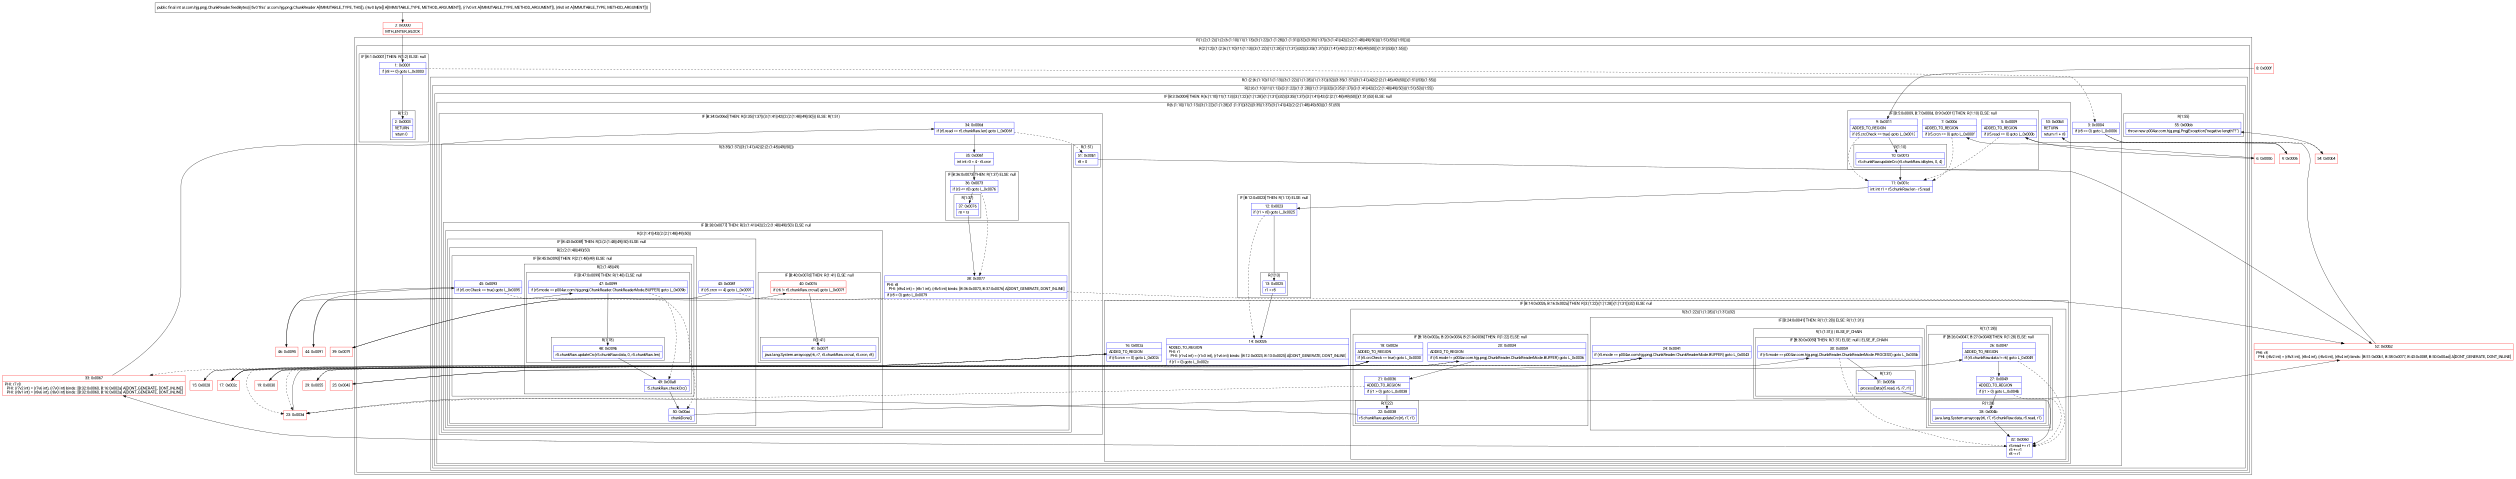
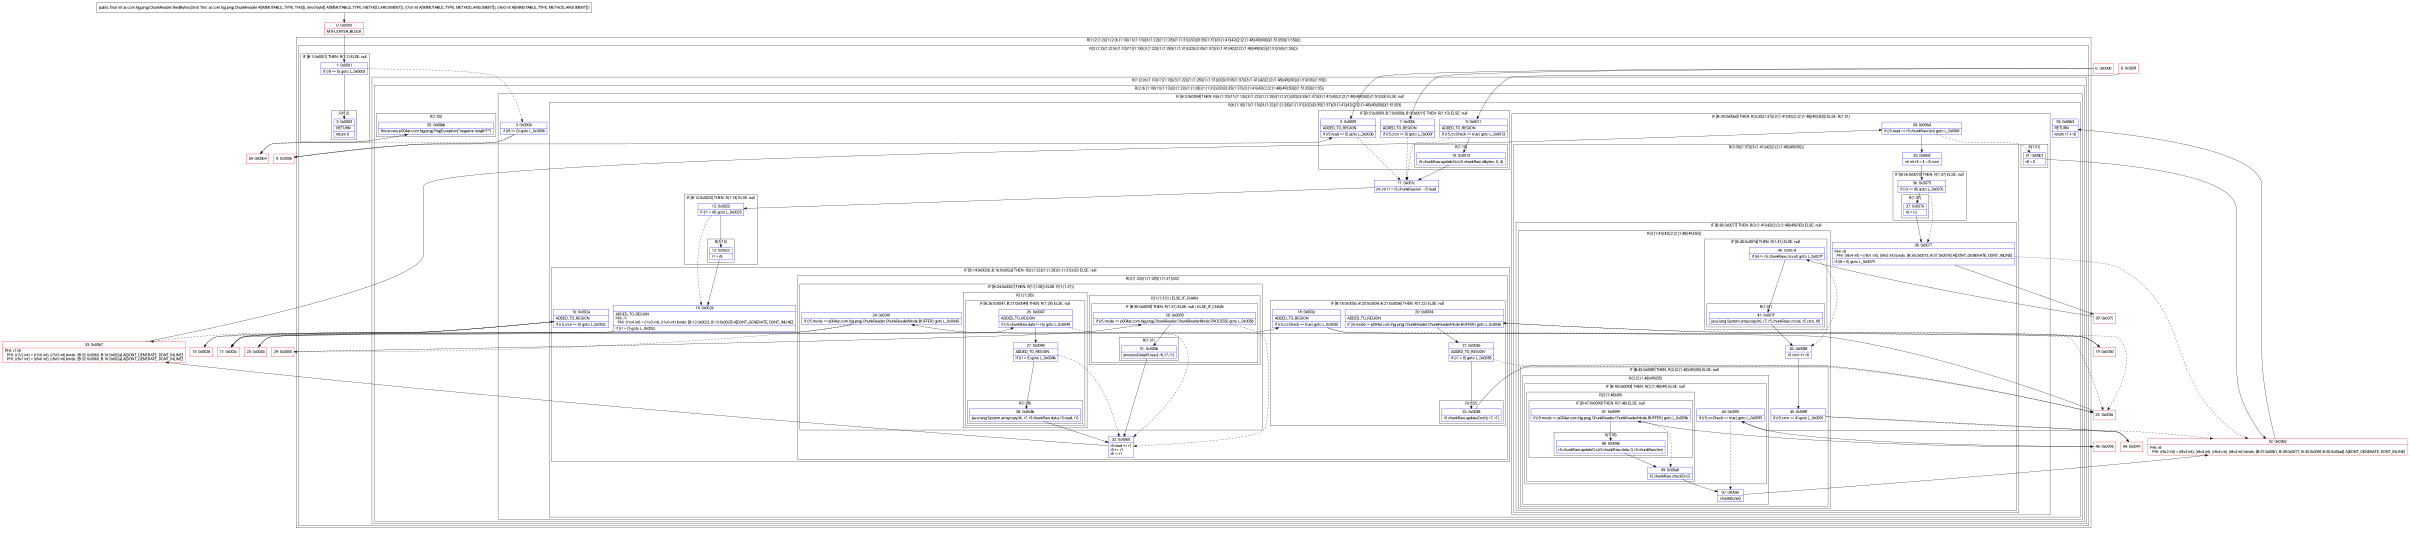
  digraph {
    fontname=Roboto
    node [color=blue fontname=Roboto shape=record]
    edge [fontname=Roboto]
    n1 [label="{2\:\ 0x0003|RETURN\l|return 0\l}"]
    n2 [label="{1\:\ 0x0001|if (r8 == 0) goto L_0x0003\l}"]
    n3 [label="{10\:\ 0x0013|r5.chunkRaw.updateCrc(r5.chunkRaw.idbytes, 0, 4)\l}"]
    n4 [label="{5\:\ 0x0009|ADDED_TO_REGION\l|if (r5.read == 0) goto L_0x000b\l}"]
    n5 [label="{7\:\ 0x000d|ADDED_TO_REGION\l|if (r5.crcn == 0) goto L_0x000f\l}"]
    n6 [label="{9\:\ 0x0011|ADDED_TO_REGION\l|if (r5.crcCheck == true) goto L_0x0013\l}"]
    n7 [label="{13\:\ 0x0025|r1 = r8\l}"]
    n8 [label="{12\:\ 0x0023|if (r1 \> r8) goto L_0x0025\l}"]
    n9 [label="{22\:\ 0x0038|r5.chunkRaw.updateCrc(r6, r7, r1)\l}"]
    n10 [label="{18\:\ 0x002e|ADDED_TO_REGION\l|if (r5.crcCheck == true) goto L_0x0030\l}"]
    n11 [label="{20\:\ 0x0034|ADDED_TO_REGION\l|if (r5.mode != p004ar.com.hjg.pngj.ChunkReader.ChunkReaderMode.BUFFER) goto L_0x0036\l}"]
    n12 [label="{21\:\ 0x0036|ADDED_TO_REGION\l|if (r1 \> 0) goto L_0x0038\l}"]
    n13 [label="{28\:\ 0x004b|java.lang.System.arraycopy(r6, r7, r5.chunkRaw.data, r5.read, r1)\l}"]
    n14 [label="{26\:\ 0x0047|ADDED_TO_REGION\l|if (r5.chunkRaw.data != r6) goto L_0x0049\l}"]
    n15 [label="{27\:\ 0x0049|ADDED_TO_REGION\l|if (r1 \> 0) goto L_0x004b\l}"]
    n16 [label="{31\:\ 0x005b|processData(r5.read, r6, r7, r1)\l}"]
    n17 [label="{30\:\ 0x0059|if (r5.mode == p004ar.com.hjg.pngj.ChunkReader.ChunkReaderMode.PROCESS) goto L_0x005b\l}"]
    n18 [label="{24\:\ 0x0041|if (r5.mode == p004ar.com.hjg.pngj.ChunkReader.ChunkReaderMode.BUFFER) goto L_0x0043\l}"]
    n19 [label="{32\:\ 0x0060|r5.read += r1\lr5 += r1\lr8 \-= r1\l}"]
    n20 [label="{14\:\ 0x0026|ADDED_TO_REGION\lPHI: r1 \l  PHI: (r1v4 int) = (r1v3 int), (r1v6 int) binds: [B:12:0x0023, B:13:0x0025] A[DONT_GENERATE, DONT_INLINE]\l|if (r1 \> 0) goto L_0x002c\l}"]
    n21 [label="{16\:\ 0x002a|ADDED_TO_REGION\l|if (r5.crcn == 0) goto L_0x002c\l}"]
    n22 [label="{37\:\ 0x0076|r8 = r3\l}"]
    n23 [label="{36\:\ 0x0073|if (r3 \<= r8) goto L_0x0076\l}"]
    n24 [label="{41\:\ 0x007f|java.lang.System.arraycopy(r6, r7, r5.chunkRaw.crcval, r5.crcn, r8)\l}"]
-   n25 [color=red label="{40\:\ 0x007d|if (r6 != r5.chunkRaw.crcval) goto L_0x007f\l}"]
+   n25 [label="{40\:\ 0x007d|if (r6 != r5.chunkRaw.crcval) goto L_0x007f\l}"]
    n26 [label="{48\:\ 0x009b|r5.chunkRaw.updateCrc(r5.chunkRaw.data, 0, r5.chunkRaw.len)\l}"]
    n27 [label="{47\:\ 0x0099|if (r5.mode == p004ar.com.hjg.pngj.ChunkReader.ChunkReaderMode.BUFFER) goto L_0x009b\l}"]
    n28 [label="{49\:\ 0x00a8|r5.chunkRaw.checkCrc()\l}"]
    n29 [label="{45\:\ 0x0093|if (r5.crcCheck == true) goto L_0x0095\l}"]
    n30 [label="{50\:\ 0x00ad|chunkDone()\l}"]
    n31 [label="{43\:\ 0x008f|if (r5.crcn == 4) goto L_0x0091\l}"]
+   n32 [label="{42\:\ 0x0088|r5.crcn += r8\l}"]
    n33 [label="{38\:\ 0x0077|PHI: r8 \l  PHI: (r8v4 int) = (r8v1 int), (r8v5 int) binds: [B:36:0x0073, B:37:0x0076] A[DONT_GENERATE, DONT_INLINE]\l|if (r8 \> 0) goto L_0x0079\l}"]
    n34 [label="{35\:\ 0x006f|int int r3 = 4 \- r5.crcn\l}"]
    n35 [label="{51\:\ 0x00b1|r8 = 0\l}"]
    n36 [label="{34\:\ 0x006d|if (r5.read == r5.chunkRaw.len) goto L_0x006f\l}"]
    n37 [label="{11\:\ 0x001c|int int r1 = r5.chunkRaw.len \- r5.read\l}"]
    n38 [label="{53\:\ 0x00b3|RETURN\l|return r1 + r8\l}"]
    n39 [label="{3\:\ 0x0004|if (r8 \>= 0) goto L_0x0006\l}"]
    n40 [label="{55\:\ 0x00bb|throw new p004ar.com.hjg.pngj.PngjException(\"negative length??\")\l}"]
    n41 [color=red label="{6\:\ 0x000b}"]
    n42 [color=red label="{23\:\ 0x003d}"]
    n43 [color=red label="{19\:\ 0x0030}"]
    n44 [color=red label="{25\:\ 0x0043}"]
    n45 [color=red label="{29\:\ 0x0055}"]
    n46 [color=red label="{33\:\ 0x0067|PHI: r7 r8 \l  PHI: (r7v2 int) = (r7v6 int), (r7v0 int) binds: [B:32:0x0060, B:16:0x002a] A[DONT_GENERATE, DONT_INLINE]\l  PHI: (r8v1 int) = (r8v6 int), (r8v0 int) binds: [B:32:0x0060, B:16:0x002a] A[DONT_GENERATE, DONT_INLINE]\l}"]
    n47 [color=red label="{15\:\ 0x0028}"]
    n48 [color=red label="{17\:\ 0x002c}"]
    n49 [color=red label="{46\:\ 0x0095}"]
    n50 [color=red label="{52\:\ 0x00b2|PHI: r8 \l  PHI: (r8v2 int) = (r8v3 int), (r8v4 int), (r8v4 int), (r8v4 int) binds: [B:51:0x00b1, B:38:0x0077, B:43:0x008f, B:50:0x00ad] A[DONT_GENERATE, DONT_INLINE]\l}"]
    n51 [color=red label="{44\:\ 0x0091}"]
    n52 [color=red label="{39\:\ 0x0079}"]
    n53 [color=red label="{4\:\ 0x0006}"]
    n54 [color=red label="{54\:\ 0x00b4}"]
    n55 [color=red label="{8\:\ 0x000f}"]
    n56 [color=red label="{0\:\ 0x0000|MTH_ENTER_BLOCK\l}"]
    n57 [label="{public final int ar.com.hjg.pngj.ChunkReader.feedBytes((r5v0 'this' ar.com.hjg.pngj.ChunkReader A[IMMUTABLE_TYPE, THIS]), (r6v0 byte[] A[IMMUTABLE_TYPE, METHOD_ARGUMENT]), (r7v0 int A[IMMUTABLE_TYPE, METHOD_ARGUMENT]), (r8v0 int A[IMMUTABLE_TYPE, METHOD_ARGUMENT])) }" color=""]
    subgraph cluster_1 {
      label="R(1:(2:(1:2)|(1:(2:(6:(1:10)|11|(1:13)|(3:(1:22)|(1:(1:28))(1:(1:31))|32)|(3:35|(1:37)|(3:(1:41)|42|(2:(2:(1:48)|49)|50)))(1:51)|53)|(1:55)))))"
      subgraph cluster_2 {
        label="R(2:(1:2)|(1:(2:(6:(1:10)|11|(1:13)|(3:(1:22)|(1:(1:28))(1:(1:31))|32)|(3:35|(1:37)|(3:(1:41)|42|(2:(2:(1:48)|49)|50)))(1:51)|53)|(1:55))))"
        subgraph cluster_3 {
          label="IF [B:1:0x0001] THEN: R(1:2) ELSE: null"
          n2
          subgraph cluster_4 {
            label="R(1:2)"
            n1
          }
        }
        subgraph cluster_5 {
          label="R(1:(2:(6:(1:10)|11|(1:13)|(3:(1:22)|(1:(1:28))(1:(1:31))|32)|(3:35|(1:37)|(3:(1:41)|42|(2:(2:(1:48)|49)|50)))(1:51)|53)|(1:55)))"
          subgraph cluster_6 {
            label="R(2:(6:(1:10)|11|(1:13)|(3:(1:22)|(1:(1:28))(1:(1:31))|32)|(3:35|(1:37)|(3:(1:41)|42|(2:(2:(1:48)|49)|50)))(1:51)|53)|(1:55))"
            subgraph cluster_7 {
              label="IF [B:3:0x0004] THEN: R(6:(1:10)|11|(1:13)|(3:(1:22)|(1:(1:28))(1:(1:31))|32)|(3:35|(1:37)|(3:(1:41)|42|(2:(2:(1:48)|49)|50)))(1:51)|53) ELSE: null"
              n39
              subgraph cluster_8 {
                label="R(6:(1:10)|11|(1:13)|(3:(1:22)|(1:(1:28))(1:(1:31))|32)|(3:35|(1:37)|(3:(1:41)|42|(2:(2:(1:48)|49)|50)))(1:51)|53)"
                n37
                n38
                subgraph cluster_9 {
                  label="IF [B:5:0x0009, B:7:0x000d, B:9:0x0011] THEN: R(1:10) ELSE: null"
                  n4
                  n5
                  n6
                  subgraph cluster_10 {
                    label="R(1:10)"
                    n3
                  }
                }
                subgraph cluster_11 {
                  label="IF [B:12:0x0023] THEN: R(1:13) ELSE: null"
                  n8
                  subgraph cluster_12 {
                    label="R(1:13)"
                    n7
                  }
                }
                subgraph cluster_13 {
                  label="IF [B:14:0x0026, B:16:0x002a] THEN: R(3:(1:22)|(1:(1:28))(1:(1:31))|32) ELSE: null"
                  n20
                  n21
                  subgraph cluster_14 {
                    label="R(3:(1:22)|(1:(1:28))(1:(1:31))|32)"
                    n19
                    subgraph cluster_15 {
                      label="IF [B:18:0x002e, B:20:0x0034, B:21:0x0036] THEN: R(1:22) ELSE: null"
                      n10
                      n11
                      n12
                      subgraph cluster_16 {
                        label="R(1:22)"
                        n9
                      }
                    }
                    subgraph cluster_17 {
                      label="IF [B:24:0x0041] THEN: R(1:(1:28)) ELSE: R(1:(1:31))"
                      n18
                      subgraph cluster_18 {
                        label="R(1:(1:28))"
                        subgraph cluster_19 {
                          label="IF [B:26:0x0047, B:27:0x0049] THEN: R(1:28) ELSE: null"
                          n14
                          n15
                          subgraph cluster_20 {
                            label="R(1:28)"
                            n13
                          }
                        }
                      }
                      subgraph cluster_21 {
                        label="R(1:(1:31)) | ELSE_IF_CHAIN\l"
                        subgraph cluster_22 {
                          label="IF [B:30:0x0059] THEN: R(1:31) ELSE: null | ELSE_IF_CHAIN\l"
                          n17
                          subgraph cluster_23 {
                            label="R(1:31)"
                            n16
                          }
                        }
                      }
                    }
                  }
                }
                subgraph cluster_24 {
                  label="IF [B:34:0x006d] THEN: R(3:35|(1:37)|(3:(1:41)|42|(2:(2:(1:48)|49)|50))) ELSE: R(1:51)"
                  n36
                  subgraph cluster_25 {
                    label="R(3:35|(1:37)|(3:(1:41)|42|(2:(2:(1:48)|49)|50)))"
                    n34
                    subgraph cluster_26 {
                      label="IF [B:36:0x0073] THEN: R(1:37) ELSE: null"
                      n23
                      subgraph cluster_27 {
                        label="R(1:37)"
                        n22
                      }
                    }
                    subgraph cluster_28 {
                      label="IF [B:38:0x0077] THEN: R(3:(1:41)|42|(2:(2:(1:48)|49)|50)) ELSE: null"
                      n33
                      subgraph cluster_29 {
                        label="R(3:(1:41)|42|(2:(2:(1:48)|49)|50))"
+                       n32
                        subgraph cluster_30 {
                          label="IF [B:40:0x007d] THEN: R(1:41) ELSE: null"
                          n25
                          subgraph cluster_31 {
                            label="R(1:41)"
                            n24
                          }
                        }
                        subgraph cluster_32 {
                          label="IF [B:43:0x008f] THEN: R(2:(2:(1:48)|49)|50) ELSE: null"
                          n31
                          subgraph cluster_33 {
                            label="R(2:(2:(1:48)|49)|50)"
                            n30
                            subgraph cluster_34 {
                              label="IF [B:45:0x0093] THEN: R(2:(1:48)|49) ELSE: null"
                              n29
                              subgraph cluster_35 {
                                label="R(2:(1:48)|49)"
                                n28
                                subgraph cluster_36 {
                                  label="IF [B:47:0x0099] THEN: R(1:48) ELSE: null"
                                  n27
                                  subgraph cluster_37 {
                                    label="R(1:78)"
                                    n26
                                  }
                                }
                              }
                            }
                          }
                        }
                      }
                    }
                  }
                  subgraph cluster_38 {
                    label="R(1:51)"
                    n35
                  }
                }
              }
            }
            subgraph cluster_39 {
              label="R(1:55)"
              n40
            }
          }
        }
      }
    }
    n2 -> n1
    n2 -> n39 [style=dashed]
    n3 -> n37
    n4 -> n37 [style=dashed]
-   n4 -> n41
+   n41 -> n4
    n5 -> n37 [style=dashed]
    n6 -> n3
    n6 -> n37 [style=dashed]
    n7 -> n20
    n8 -> n7
    n8 -> n20 [style=dashed]
    n9 -> n42
    n10 -> n42 [style=dashed]
    n10 -> n43
    n11 -> n12
    n11 -> n42 [style=dashed]
    n12 -> n9
    n12 -> n42 [style=dashed]
    n13 -> n19
    n14 -> n15
    n14 -> n19 [style=dashed]
    n15 -> n13
    n15 -> n19 [style=dashed]
    n16 -> n19
    n17 -> n16
    n17 -> n19 [style=dashed]
    n18 -> n44
    n18 -> n45 [style=dashed]
    n19 -> n46
    n20 -> n47 [style=dashed]
    n20 -> n48
    n21 -> n46 [style=dashed]
    n21 -> n48
    n22 -> n33
    n23 -> n22
    n23 -> n33 [style=dashed]
+   n24 -> n32
    n25 -> n24
+   n25 -> n32 [style=dashed]
    n26 -> n28
    n27 -> n26
    n27 -> n28 [style=dashed]
    n28 -> n30
    n29 -> n30 [style=dashed]
    n29 -> n49
    n30 -> n50
    n31 -> n50 [style=dashed]
    n31 -> n51
+   n32 -> n31
    n33 -> n50 [style=dashed]
    n33 -> n52
    n34 -> n23
    n35 -> n50
    n36 -> n34
    n36 -> n35 [style=dashed]
    n37 -> n8
    n39 -> n53
    n39 -> n54 [style=dashed]
    n41 -> n5
    n42 -> n18
    n43 -> n11
    n44 -> n14
    n45 -> n17
    n46 -> n36
    n47 -> n21
    n48 -> n10
    n49 -> n27
    n50 -> n38
    n51 -> n29
    n52 -> n25
    n53 -> n4
    n54 -> n40
    n55 -> n6
    n56 -> n2
    n57 -> n56
  }
